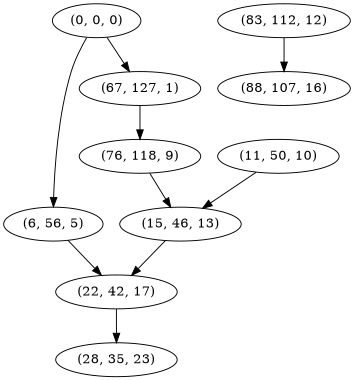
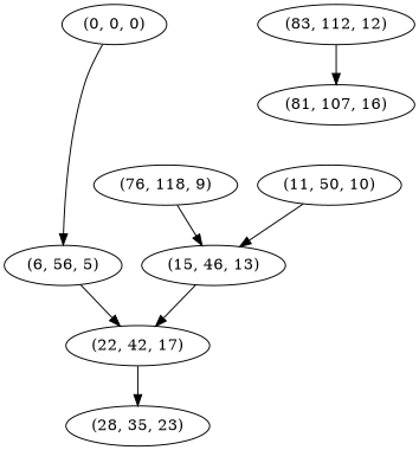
  digraph {
    "(0, 0, 0)"
    "(6, 56, 5)"
-   "(67, 127, 1)"
    "(22, 42, 17)"
    "(76, 118, 9)"
    "(11, 50, 10)"
    "(15, 46, 13)"
    "(28, 35, 23)"
    "(83, 112, 12)"
-   "(88, 107, 16)"
+   "(88, 107, 16)" [label="(81, 107, 16)"]
    "(0, 0, 0)" -> "(6, 56, 5)"
-   "(0, 0, 0)" -> "(67, 127, 1)"
    "(6, 56, 5)" -> "(22, 42, 17)"
-   "(67, 127, 1)" -> "(76, 118, 9)"
    "(22, 42, 17)" -> "(28, 35, 23)"
    "(76, 118, 9)" -> "(15, 46, 13)"
    "(11, 50, 10)" -> "(15, 46, 13)"
    "(15, 46, 13)" -> "(22, 42, 17)"
    "(83, 112, 12)" -> "(88, 107, 16)"
  }
